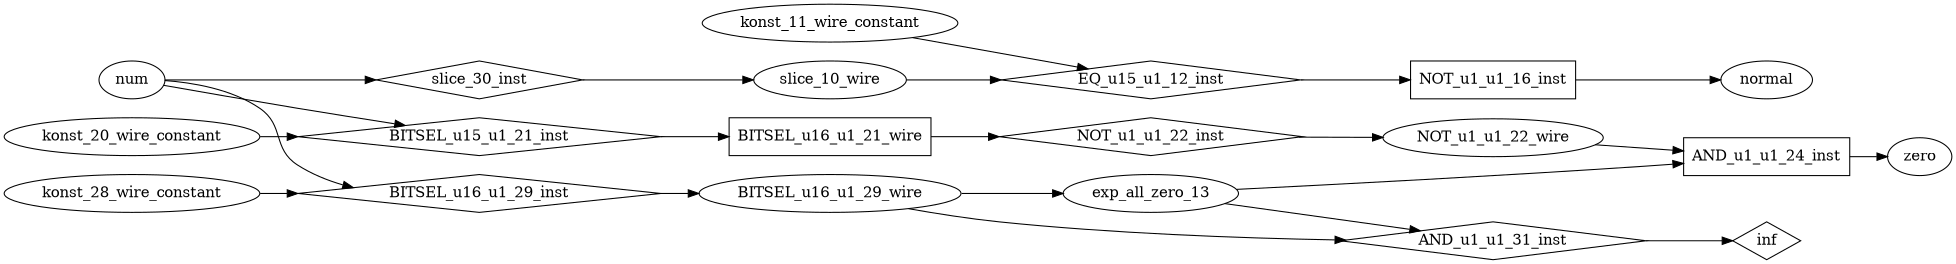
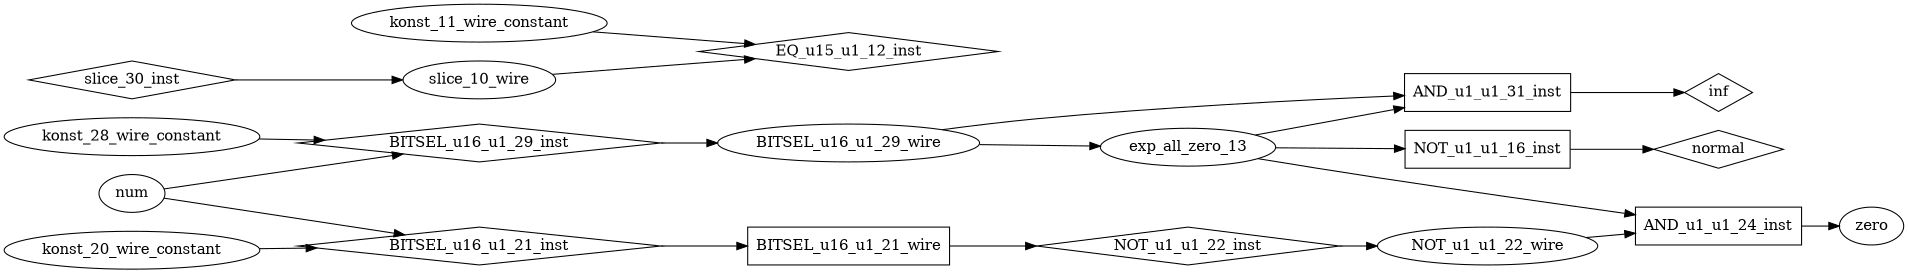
  digraph {
    rankdir=LR
    node [shape=ellipse]
    BITSEL_u16_u1_21_wire [shape=box]
    NOT_u1_u1_22_inst [shape=diamond]
    NOT_u1_u1_22_wire
-   AND_u1_u1_31_inst [shape=diamond]
+   AND_u1_u1_31_inst [shape=rectangle]
    BITSEL_u16_u1_29_wire
    exp_all_zero_13
    inf [shape=diamond]
    AND_u1_u1_24_inst [shape=rectangle]
    zero [shape=""]
    NOT_u1_u1_16_inst [shape=rectangle]
-   normal [shape=""]
+   normal [shape=diamond]
    EQ_u15_u1_12_inst [shape=diamond]
    konst_11_wire_constant
-   BITSEL_u16_u1_21_inst [shape=diamond label=BITSEL_u15_u1_21_inst]
+   BITSEL_u16_u1_21_inst [shape=diamond]
    konst_20_wire_constant
    BITSEL_u16_u1_29_inst [shape=diamond]
    konst_28_wire_constant
    slice_10_wire
    num [shape=""]
    n20 [label=slice_30_inst shape=diamond]
    BITSEL_u16_u1_21_wire -> NOT_u1_u1_22_inst
    NOT_u1_u1_22_inst -> NOT_u1_u1_22_wire
    NOT_u1_u1_22_wire -> AND_u1_u1_24_inst
    AND_u1_u1_31_inst -> inf
    BITSEL_u16_u1_29_wire -> AND_u1_u1_31_inst
    BITSEL_u16_u1_29_wire -> exp_all_zero_13
    exp_all_zero_13 -> AND_u1_u1_31_inst
    exp_all_zero_13 -> AND_u1_u1_24_inst
-   EQ_u15_u1_12_inst -> NOT_u1_u1_16_inst
+   exp_all_zero_13 -> NOT_u1_u1_16_inst
    AND_u1_u1_24_inst -> zero
    NOT_u1_u1_16_inst -> normal
    konst_11_wire_constant -> EQ_u15_u1_12_inst
    BITSEL_u16_u1_21_inst -> BITSEL_u16_u1_21_wire
    konst_20_wire_constant -> BITSEL_u16_u1_21_inst
    BITSEL_u16_u1_29_inst -> BITSEL_u16_u1_29_wire
    konst_28_wire_constant -> BITSEL_u16_u1_29_inst
    slice_10_wire -> EQ_u15_u1_12_inst
    num -> BITSEL_u16_u1_21_inst
    num -> BITSEL_u16_u1_29_inst
-   num -> n20
    n20 -> slice_10_wire
  }
